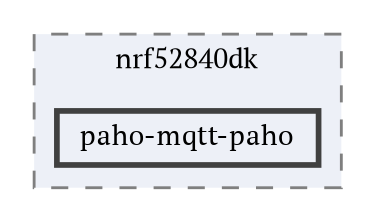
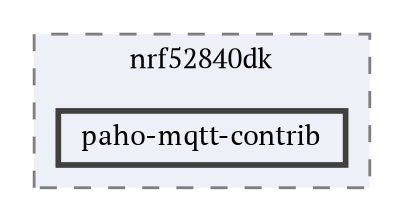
  digraph {
    compound=true
    fontname="PT Serif"
-   n1 [color=grey25 fillcolor="#edf0f7" fontname="PT Serif" fontsize=10 height=0.2 label="paho-mqtt-paho" shape=box style="filled,bold" width=0.4]
+   n1 [color=grey25 fillcolor="#edf0f7" fontname="PT Serif" fontsize=10 height=0.2 label="paho-mqtt-contrib" shape=box style="filled,bold" width=0.4]
    subgraph cluster_1 {
      bgcolor="#edf0f7"
      fontsize=10
      label=nrf52840dk
      pencolor=grey50
      style="filled,dashed"
      n1
    }
  }
